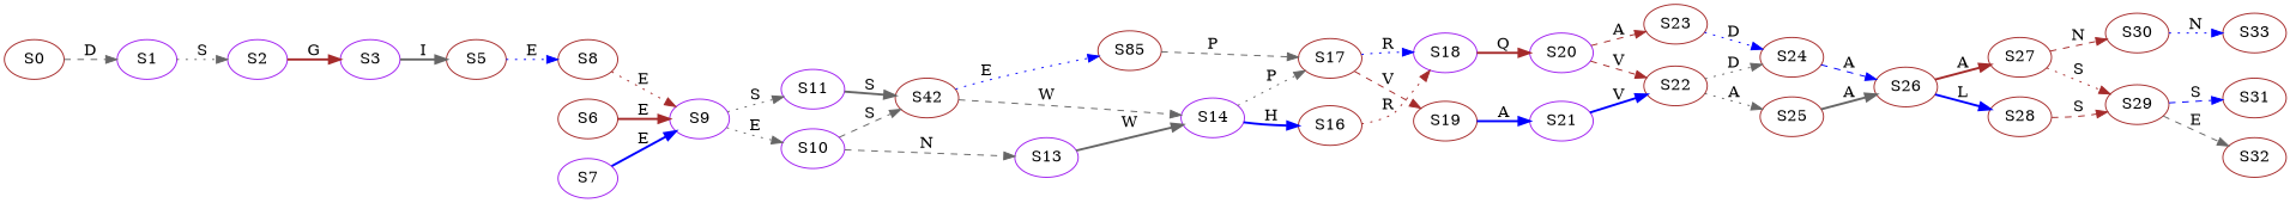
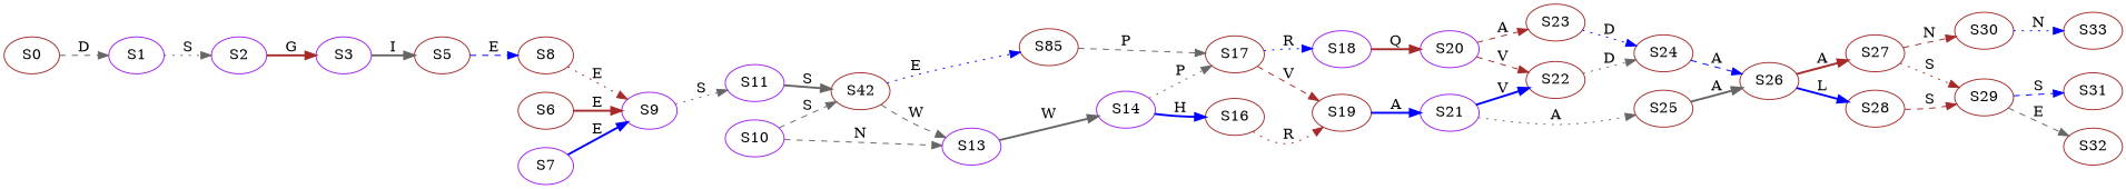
  strict digraph {
    rankdir=LR
    node [color=brown]
    edge [color=gray40 style=dotted]
    S1 [color=purple]
    S0
    S2 [color=purple]
    S3 [color=purple]
    S5
    S8
    S9 [color=purple]
    S6
    S7 [color=purple]
    S10 [color=purple]
    S11 [color=purple]
    n12 [label=S42]
    S13 [color=purple]
    S14 [color=purple]
    n15 [label=S85]
    S16
    S17
    S18 [color=purple]
    S19
    S20 [color=purple]
    S21 [color=purple]
    S22
    S23
    S24
    S25
    S26
    S27
    S28
    S29
    S30
    S31
    S32
    S33
    S1 -> S2 [label=S]
    S0 -> S1 [label=D style=dashed]
    S2 -> S3 [color=brown label=G style=bold]
    S3 -> S5 [label=I style=bold]
-   S5 -> S8 [color=blue label=E]
+   S5 -> S8 [color=blue label=E style=dashed]
    S8 -> S9 [color=brown label=E]
-   S9 -> S10 [label=E]
    S9 -> S11 [label=S]
    S6 -> S9 [color=brown label=E style=bold]
    S7 -> S9 [color=blue label=E style=bold]
    S10 -> n12 [label=S style=dashed]
    S10 -> S13 [label=N style=dashed]
    S11 -> n12 [label=S style=bold]
-   n12 -> S14 [label=W style=dashed]
+   n12 -> S13 [label=W style=dashed]
    n12 -> n15 [color=blue label=E]
    S13 -> S14 [label=W style=bold]
    S14 -> S16 [color=blue label=H style=bold]
    S14 -> S17 [label=P]
    n15 -> S17 [label=P style=dashed]
-   S16 -> S18 [color=brown label=R]
+   S16 -> S19 [color=brown label=R]
    S17 -> S18 [color=blue label=R]
    S17 -> S19 [color=brown label=V style=dashed]
    S18 -> S20 [color=brown label=Q style=bold]
    S19 -> S21 [color=blue label=A style=bold]
    S20 -> S22 [color=brown label=V style=dashed]
    S20 -> S23 [color=brown label=A style=dashed]
    S21 -> S22 [color=blue label=V style=bold]
    S22 -> S24 [label=D]
-   S22 -> S25 [label=A]
+   S21 -> S25 [label=A]
    S23 -> S24 [color=blue label=D]
    S24 -> S26 [color=blue label=A style=dashed]
    S25 -> S26 [label=A style=bold]
    S26 -> S27 [color=brown label=A style=bold]
    S26 -> S28 [color=blue label=L style=bold]
    S27 -> S29 [color=brown label=S]
    S27 -> S30 [color=brown label=N style=dashed]
    S28 -> S29 [color=brown label=S style=dashed]
    S29 -> S31 [color=blue label=S style=dashed]
    S29 -> S32 [label=E style=dashed]
    S30 -> S33 [color=blue label=N]
  }
